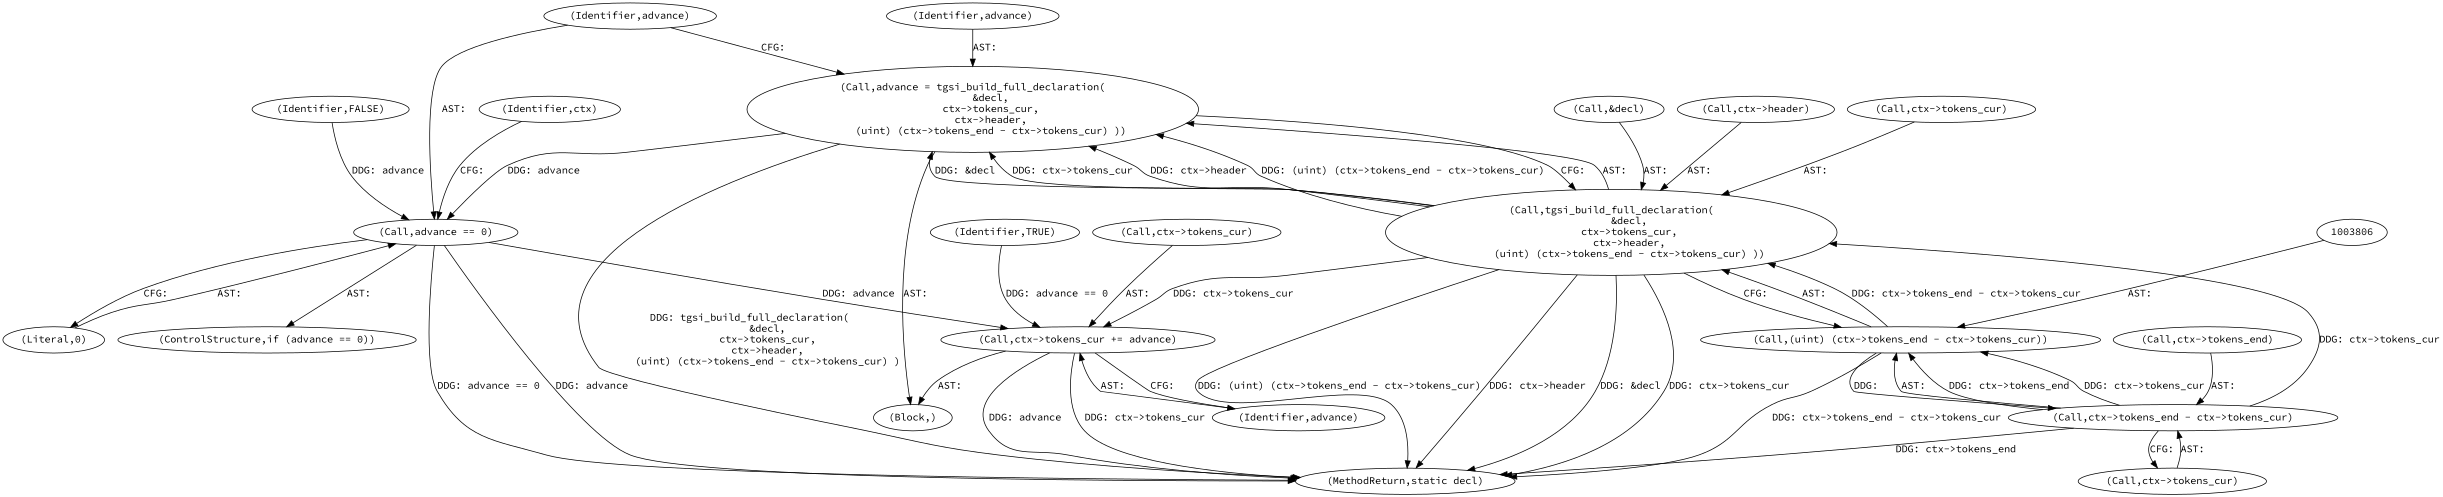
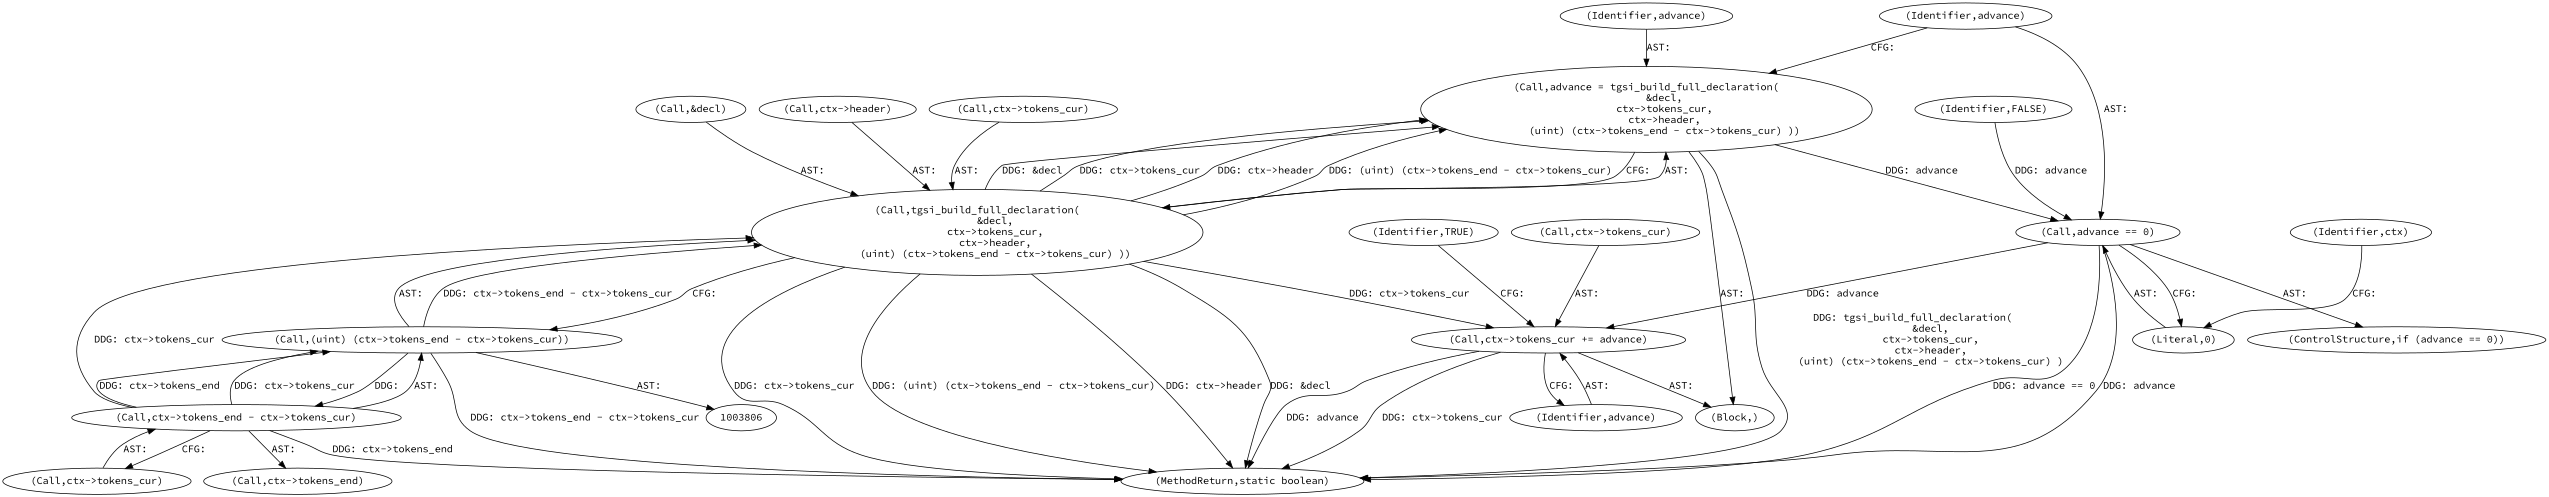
  digraph {
    fontname="Source Code Pro"
    node [fontname="Source Code Pro"]
    edge [fontname="Source Code Pro"]
    n1 [label="(Call,advance = tgsi_build_full_declaration(\n      &decl,\n      ctx->tokens_cur,\n      ctx->header,\n      (uint) (ctx->tokens_end - ctx->tokens_cur) ))"]
    n2 [label="(Call,tgsi_build_full_declaration(\n      &decl,\n      ctx->tokens_cur,\n      ctx->header,\n      (uint) (ctx->tokens_end - ctx->tokens_cur) ))"]
    n3 [label="(Call,advance == 0)"]
    n4 [label="(Block,)"]
-   n5 [label="(MethodReturn,static decl)"]
+   n5 [label="(MethodReturn,static boolean)"]
    n6 [label="(Call,(uint) (ctx->tokens_end - ctx->tokens_cur))"]
    n7 [label="(Call,ctx->tokens_cur += advance)"]
    n8 [label="(Literal,0)"]
    n9 [label="(ControlStructure,if (advance == 0))"]
    n10 [label="(Call,ctx->tokens_end - ctx->tokens_cur)"]
    n11 [label="(Identifier,advance)"]
    n12 [label="(Call,ctx->tokens_cur)"]
    n13 [label="(Identifier,TRUE)"]
    n14 [label="(Call,&decl)"]
    n15 [label="(Identifier,advance)"]
    n16 [label="(Identifier,ctx)"]
    n17 [label="(Call,ctx->header)"]
    n18 [label="(Identifier,advance)"]
    n19 [label="(Call,ctx->tokens_cur)"]
    n20 [label="(Identifier,FALSE)"]
    n21 [label="(Call,ctx->tokens_end)"]
    n22 [label="(Call,ctx->tokens_cur)"]
    1003806
    n1 -> n2 [label="CFG: "]
    n1 -> n3 [label="DDG: advance"]
    n1 -> n4 [label="AST: "]
    n1 -> n5 [label="DDG: tgsi_build_full_declaration(\n      &decl,\n      ctx->tokens_cur,\n      ctx->header,\n      (uint) (ctx->tokens_end - ctx->tokens_cur) )"]
    n2 -> n1 [label="AST: "]
    n2 -> n1 [label="DDG: &decl"]
    n2 -> n1 [label="DDG: ctx->tokens_cur"]
    n2 -> n1 [label="DDG: ctx->header"]
    n2 -> n1 [label="DDG: (uint) (ctx->tokens_end - ctx->tokens_cur)"]
    n2 -> n5 [label="DDG: &decl"]
    n2 -> n5 [label="DDG: ctx->tokens_cur"]
    n2 -> n5 [label="DDG: (uint) (ctx->tokens_end - ctx->tokens_cur)"]
    n2 -> n5 [label="DDG: ctx->header"]
    n2 -> n6 [label="CFG: "]
    n2 -> n7 [label="DDG: ctx->tokens_cur"]
    n3 -> n5 [label="DDG: advance == 0"]
    n3 -> n5 [label="DDG: advance"]
    n3 -> n7 [label="DDG: advance"]
    n3 -> n8 [label="CFG: "]
    n3 -> n9 [label="AST: "]
    n6 -> n2 [label="AST: "]
    n6 -> n2 [label="DDG: ctx->tokens_end - ctx->tokens_cur"]
    n6 -> n5 [label="DDG: ctx->tokens_end - ctx->tokens_cur"]
    n6 -> n10 [label="DDG: "]
    n7 -> n4 [label="AST: "]
    n7 -> n5 [label="DDG: advance"]
    n7 -> n5 [label="DDG: ctx->tokens_cur"]
    n7 -> n11 [label="CFG: "]
    n8 -> n3 [label="AST: "]
    n10 -> n2 [label="DDG: ctx->tokens_cur"]
    n10 -> n5 [label="DDG: ctx->tokens_end"]
    n10 -> n6 [label="AST: "]
    n10 -> n6 [label="DDG: ctx->tokens_end"]
    n10 -> n6 [label="DDG: ctx->tokens_cur"]
    n10 -> n12 [label="CFG: "]
    n11 -> n7 [label="AST: "]
    n12 -> n10 [label="AST: "]
-   n13 -> n7 [label="DDG: advance == 0"]
+   n13 -> n7 [label="CFG: "]
    n14 -> n2 [label="AST: "]
    n15 -> n1 [label="AST: "]
-   n16 -> n3 [label="CFG: "]
+   n16 -> n8 [label="CFG: "]
    n17 -> n2 [label="AST: "]
    n18 -> n1 [label="CFG: "]
    n18 -> n3 [label="AST: "]
    n19 -> n7 [label="AST: "]
    n20 -> n3 [label="DDG: advance"]
-   n21 -> n10 [label="AST: "]
+   n10 -> n21 [label="AST: "]
    n22 -> n2 [label="AST: "]
-   1003806 -> n6 [label="AST: "]
+   n6 -> 1003806 [label="AST: "]
  }
